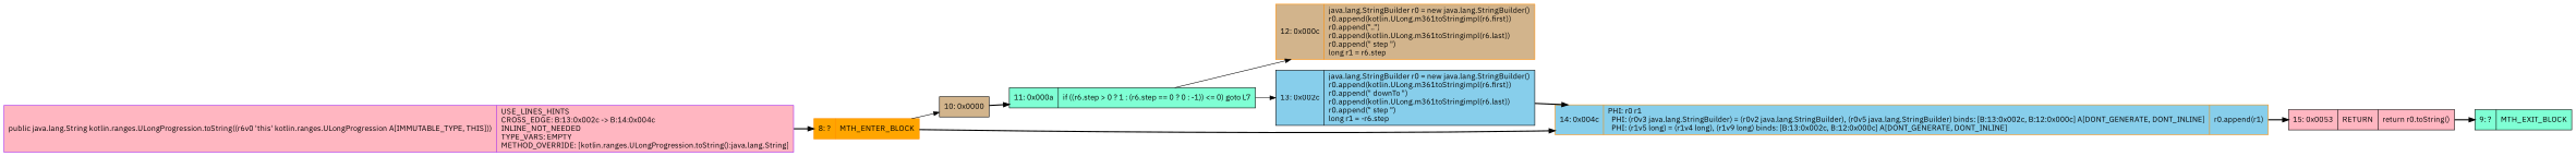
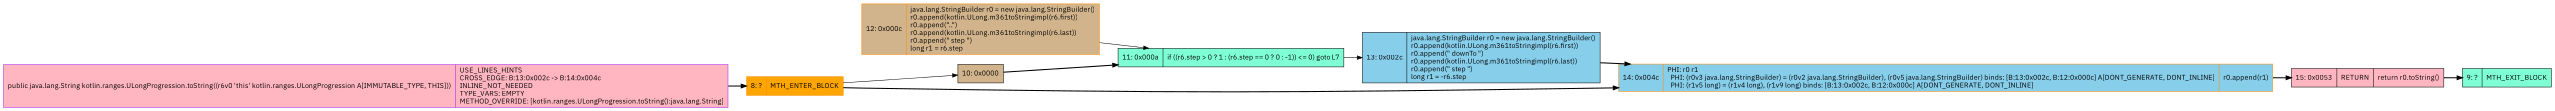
  digraph {
    fontname="IBM Plex Sans"
    rankdir=LR
    node [color=black fillcolor=tan fontname="IBM Plex Sans" shape=record style=filled]
    edge [fontname="IBM Plex Sans" style=bold]
    n1 [color=darkorange fillcolor=orange label="{8\:\ ?|MTH_ENTER_BLOCK\l}"]
    n2 [label="{10\:\ 0x0000}"]
    n3 [color=darkorange fillcolor=skyblue label="{14\:\ 0x004c|PHI: r0 r1 \l  PHI: (r0v3 java.lang.StringBuilder) = (r0v2 java.lang.StringBuilder), (r0v5 java.lang.StringBuilder) binds: [B:13:0x002c, B:12:0x000c] A[DONT_GENERATE, DONT_INLINE]\l  PHI: (r1v5 long) = (r1v4 long), (r1v9 long) binds: [B:13:0x002c, B:12:0x000c] A[DONT_GENERATE, DONT_INLINE]\l|r0.append(r1)\l}"]
    n4 [fillcolor=aquamarine label="{11\:\ 0x000a|if ((r6.step \> 0 ? 1 : (r6.step == 0 ? 0 : \-1)) \<= 0) goto L7\l}"]
    n5 [color=darkorange label="{12\:\ 0x000c|java.lang.StringBuilder r0 = new java.lang.StringBuilder()\lr0.append(kotlin.ULong.m361toStringimpl(r6.first))\lr0.append(\"..\")\lr0.append(kotlin.ULong.m361toStringimpl(r6.last))\lr0.append(\" step \")\llong r1 = r6.step\l}"]
    n6 [fillcolor=skyblue label="{13\:\ 0x002c|java.lang.StringBuilder r0 = new java.lang.StringBuilder()\lr0.append(kotlin.ULong.m361toStringimpl(r6.first))\lr0.append(\" downTo \")\lr0.append(kotlin.ULong.m361toStringimpl(r6.last))\lr0.append(\" step \")\llong r1 = \-r6.step\l}"]
    n7 [fillcolor=lightpink label="{15\:\ 0x0053|RETURN\l|return r0.toString()\l}"]
    n8 [fillcolor=aquamarine label="{9\:\ ?|MTH_EXIT_BLOCK\l}"]
    n9 [color=purple fillcolor=lightpink label="{public java.lang.String kotlin.ranges.ULongProgression.toString((r6v0 'this' kotlin.ranges.ULongProgression A[IMMUTABLE_TYPE, THIS]))  | USE_LINES_HINTS\lCROSS_EDGE: B:13:0x002c \-\> B:14:0x004c\lINLINE_NOT_NEEDED\lTYPE_VARS: EMPTY\lMETHOD_OVERRIDE: [kotlin.ranges.ULongProgression.toString():java.lang.String]\l}"]
    n1 -> n2 [style=solid]
    n1 -> n3
    n2 -> n4
    n3 -> n7
-   n4 -> n5 [style=solid]
+   n5 -> n4 [style=solid]
    n4 -> n6 [style=solid]
    n6 -> n3
    n7 -> n8
    n9 -> n1
  }
